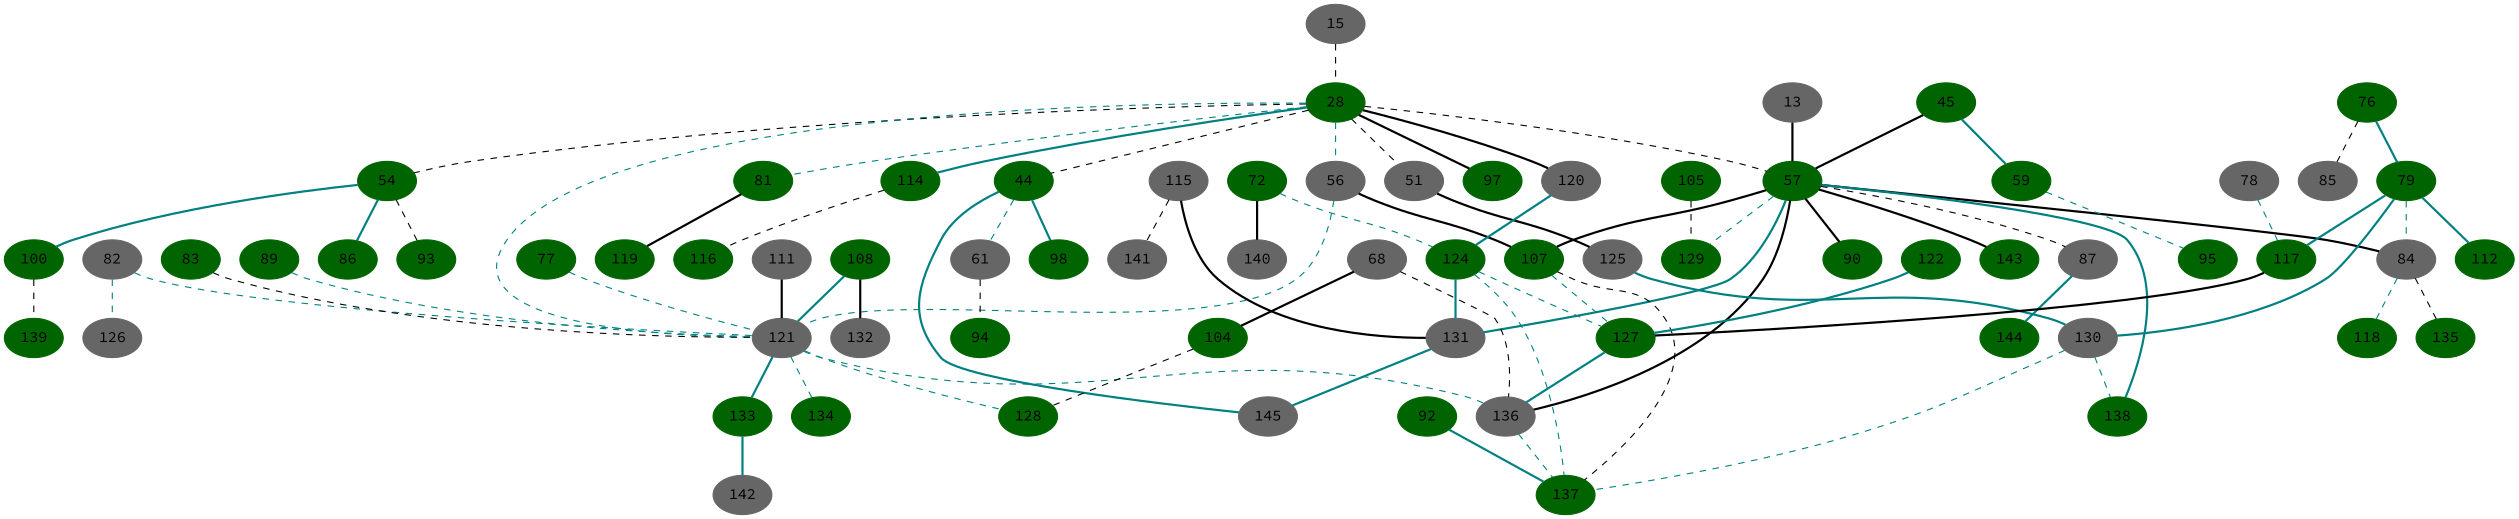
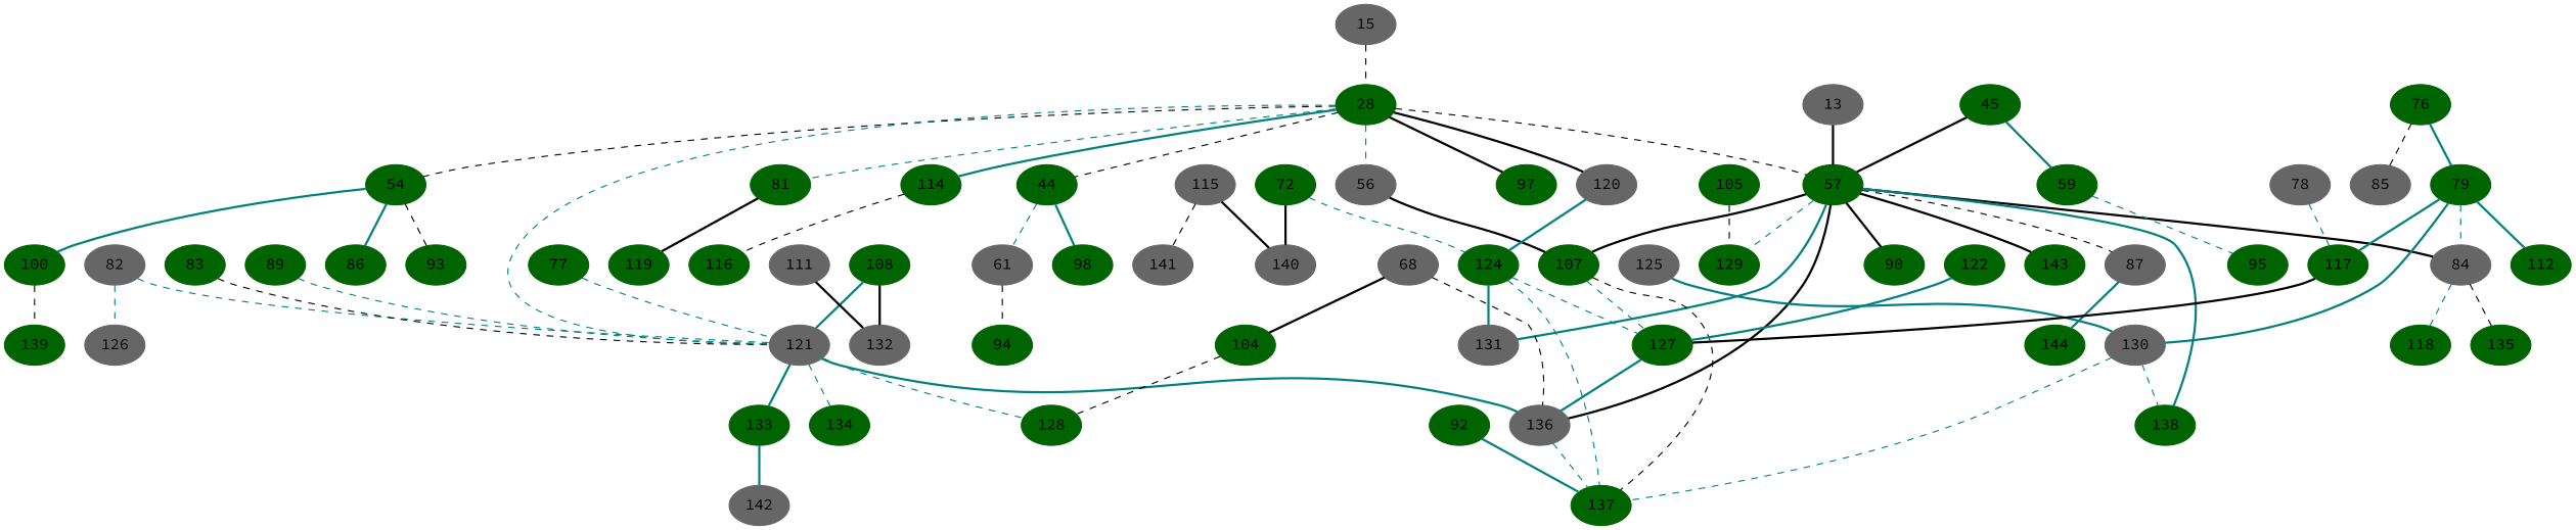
  graph {
    fontname="Source Code Pro"
    node [color=darkgreen fontname="Source Code Pro" style=filled]
    edge [color=teal fontname="Source Code Pro" style=dashed]
    28 [super="+19+22+14"]
    57 [super="+33+10+4+12+13"]
    44
-   51 [color=gray40]
    54
    n6 [color=gray40 label=56 super="+37"]
    81
    97
    114
    120 [color=gray40 super="+64"]
    121 [color=gray40 super="+39+53+48+73+74"]
    15 [color=gray40]
    136 [color=gray40 super="+29+50+123"]
    107 [super="+103+58+106"]
    84 [color=gray40]
    87 [color=gray40 super="+27"]
    90
    129 [super="+99"]
    131 [color=gray40 super="+25+91+101"]
    138
    143 [super="+1"]
    n22 [color=gray40 label=13]
    61 [color=gray40]
    98
-   145 [color=gray40]
    125 [color=gray40]
    86
    93
    100
    119
    116
    124 [super="+70+113"]
    128
    133
    134
    137 [super="+71+109+80"]
    94
    45
    59
    95
    130 [color=gray40]
    139
    127 [super="+66+62"]
    118
    135
    144
    68 [color=gray40]
    104
    72
    140 [color=gray40]
    117 [super="+31"]
    79 [super="+42"]
    112
    76
    85 [color=gray40]
    77
    78 [color=gray40]
    82 [color=gray40]
    126 [color=gray40]
    83
    89
    92
    105
    108
    132 [color=gray40]
    111 [color=gray40]
    115 [color=gray40 super="+110"]
    141 [color=gray40]
    142 [color=gray40]
    122
    28 -- 57 [color=black weight=2]
    28 -- 44 [color=black]
-   28 -- 51 [color=black]
    28 -- 54 [color=black]
    28 -- n6 [weight=2]
    28 -- 81
    28 -- 97 [color=black style=bold]
    28 -- 114 [style=bold]
    28 -- 120 [color=black style=bold]
    28 -- 121
    57 -- 136 [color=black style=bold weight=2]
    57 -- 107 [color=black style=bold]
    57 -- 84 [color=black style=bold]
    57 -- 87 [color=black weight=2]
    57 -- 90 [color=black style=bold]
    57 -- 129
    57 -- 131 [style=bold weight=3]
    57 -- 138 [style=bold]
    57 -- 143 [color=black style=bold]
    44 -- 61
    44 -- 98 [style=bold]
-   44 -- 145 [style=bold]
-   51 -- 125 [color=black style=bold]
    54 -- 86 [style=bold]
    54 -- 93 [color=black]
    54 -- 100 [style=bold]
-   n6 -- 121
    n6 -- 107 [color=black style=bold weight=2]
    81 -- 119 [color=black style=bold]
    114 -- 116 [color=black]
    120 -- 124 [style=bold]
-   121 -- 136 [weight=2]
+   121 -- 136 [style=bold weight=2]
    121 -- 128
    121 -- 133 [style=bold]
    121 -- 134
    15 -- 28 [color=black]
    136 -- 137
    107 -- 137 [color=black]
    107 -- 127 [weight=2]
    84 -- 118
    84 -- 135 [color=black]
    87 -- 144 [style=bold]
-   131 -- 145 [style=bold]
    n22 -- 57 [color=black style=bold]
    61 -- 94 [color=black]
    125 -- 130 [style=bold]
    100 -- 139 [color=black]
    124 -- 131 [style=bold weight=2]
    124 -- 137 [weight=2]
    124 -- 127
    133 -- 142 [style=bold]
    45 -- 57 [color=black style=bold]
    45 -- 59 [style=bold]
    59 -- 95
    130 -- 138
    130 -- 137
    127 -- 136 [style=bold]
    68 -- 136 [color=black]
    68 -- 104 [color=black style=bold]
    104 -- 128 [color=black]
    72 -- 124
    72 -- 140 [color=black style=bold]
    117 -- 127 [color=black style=bold]
    79 -- 84
    79 -- 130 [style=bold]
    79 -- 117 [style=bold]
    79 -- 112 [style=bold]
    76 -- 79 [style=bold]
    76 -- 85 [color=black]
    77 -- 121
    78 -- 117
    82 -- 121
    82 -- 126
    83 -- 121 [color=black]
    89 -- 121
    92 -- 137 [style=bold]
    105 -- 129 [color=black]
    108 -- 121 [style=bold]
    108 -- 132 [color=black style=bold]
-   111 -- 121 [color=black style=bold]
-   115 -- 131 [color=black style=bold]
+   111 -- 132 [color=black style=bold]
+   115 -- 140 [color=black style=bold]
    115 -- 141 [color=black]
    122 -- 127 [style=bold]
  }
